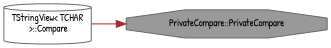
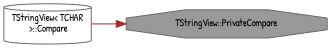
  digraph {
    rankdir=RL
    fontname="Patrick Hand"
    node [fontname="Patrick Hand" fontsize=10 style=filled]
-   n1 [color=gray40 fillcolor=grey60 fontcolor=black height=0.2 label="PrivateCompare::PrivateCompare" shape=octagon width=0.4]
+   n1 [color=gray40 fillcolor=grey60 fontcolor=black height=0.2 label="TStringView::PrivateCompare" shape=octagon width=0.4]
    n2 [color=grey40 fillcolor=white height=0.2 label="TStringView\< TCHAR\l \>::Compare" shape=cylinder width=0.4]
    n1 -> n2 [color=brown dir=back fontname="Patrick Hand" fontsize=10 labelfontname=Helvetica labelfontsize=10 style=solid]
  }
